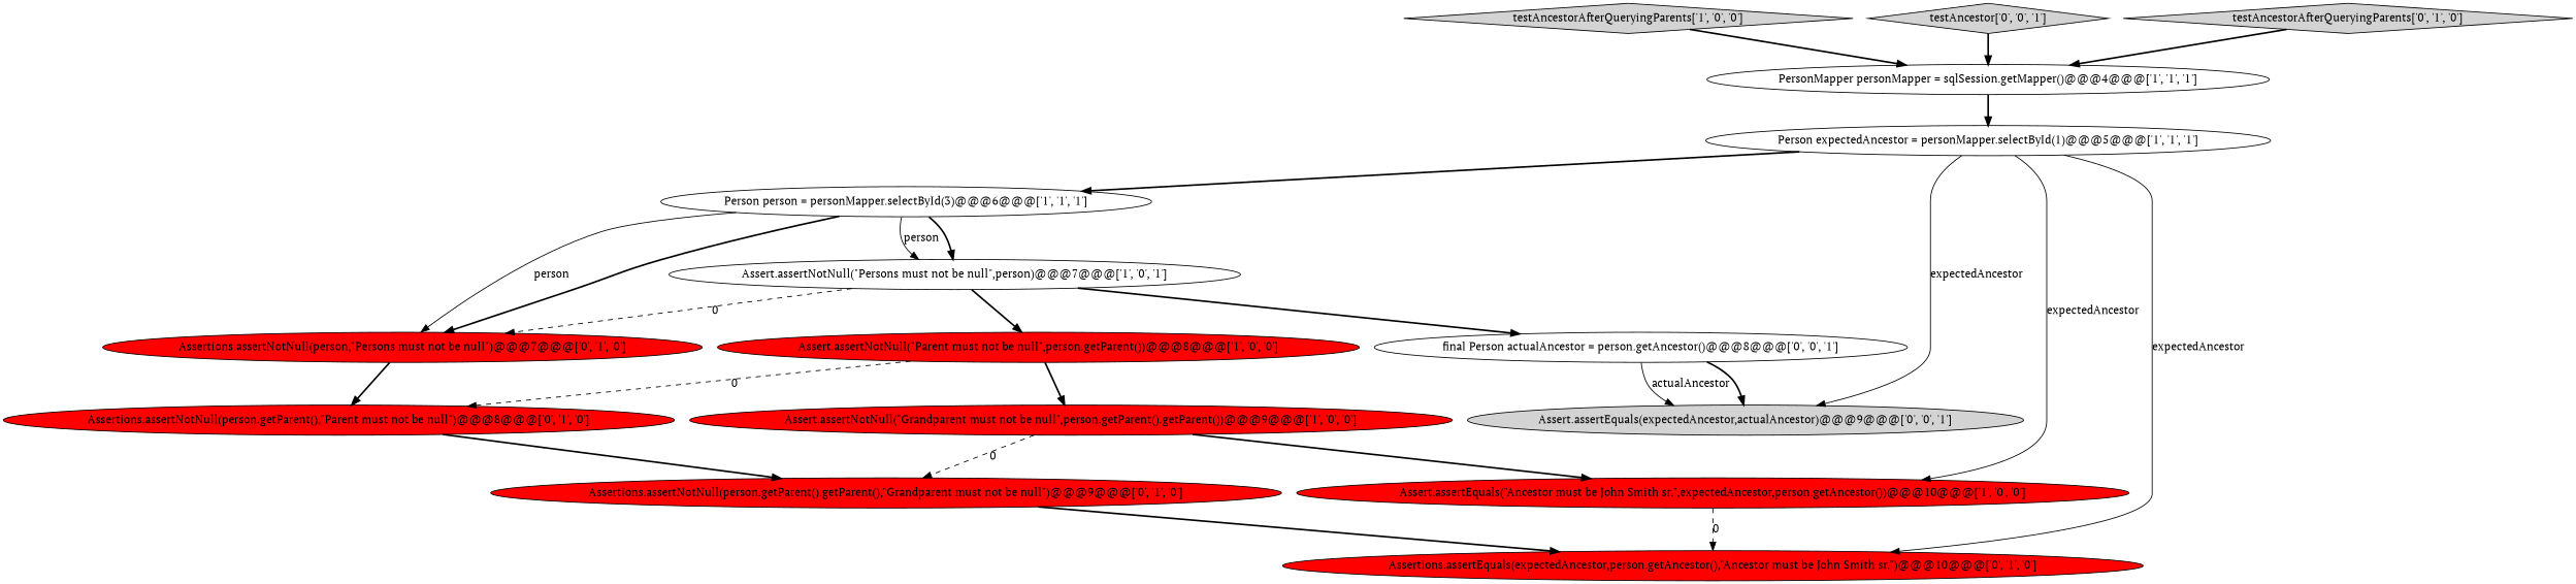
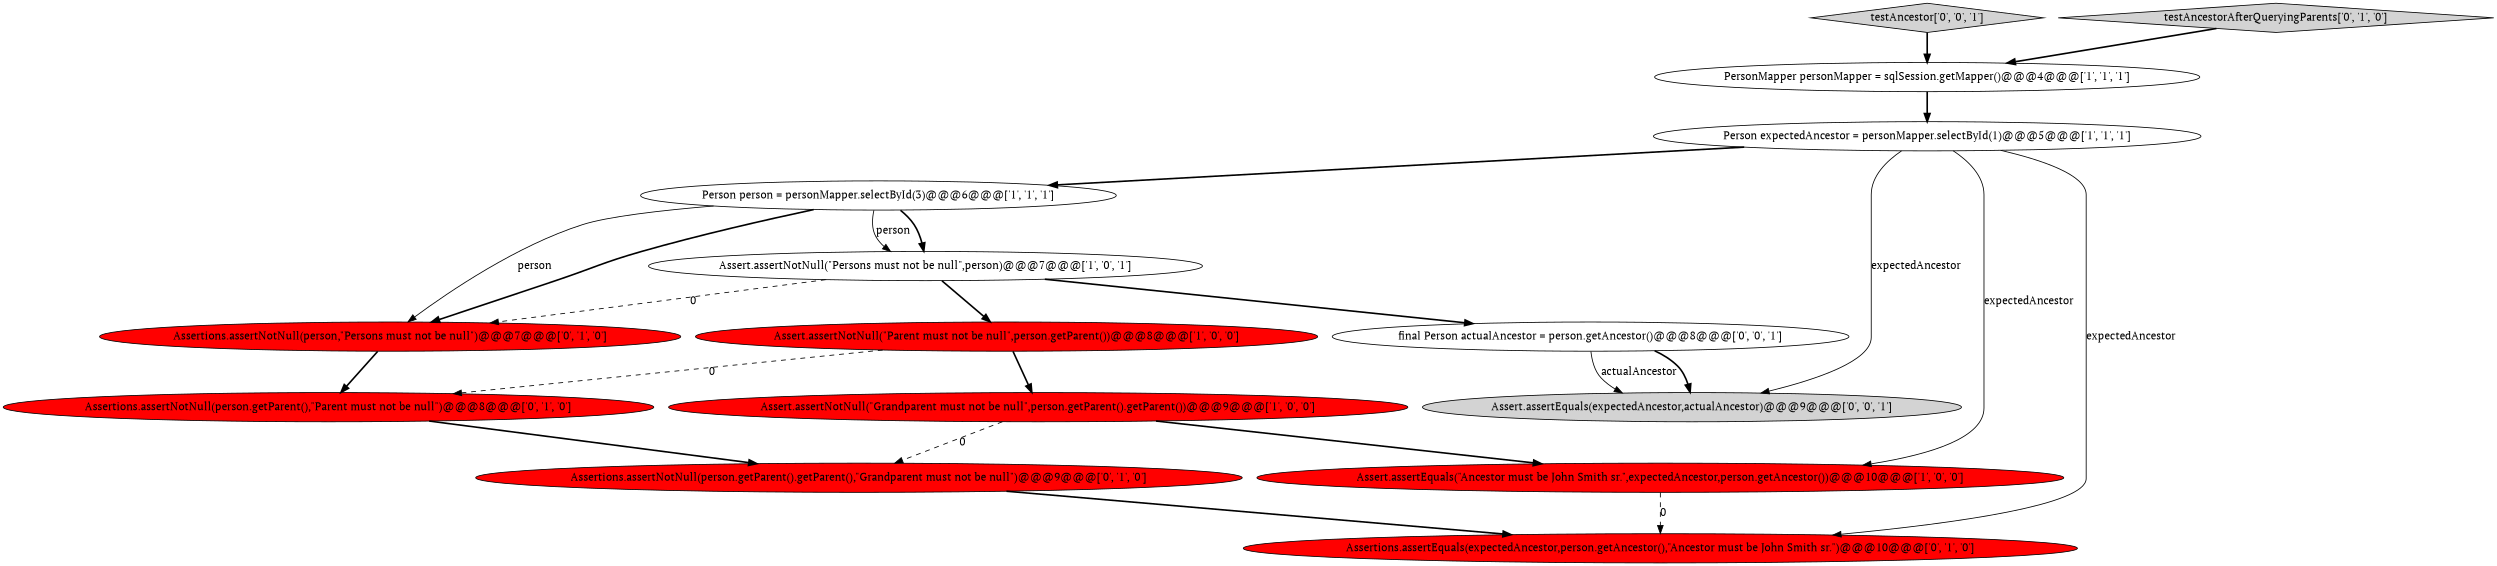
  digraph {
    fontname="PT Serif"
    node [fillcolor=red shape=ellipse style=filled fontname="PT Serif"]
    edge [style=bold fontname="PT Serif"]
    n1 [fillcolor=white label="Assert.assertNotNull(\"Persons must not be null\",person)@@@7@@@['1', '0', '1']"]
    n2 [fillcolor=white label="final Person actualAncestor = person.getAncestor()@@@8@@@['0', '0', '1']"]
    n3 [label="Assert.assertNotNull(\"Parent must not be null\",person.getParent())@@@8@@@['1', '0', '0']"]
    n4 [label="Assertions.assertNotNull(person,\"Persons must not be null\")@@@7@@@['0', '1', '0']"]
    n5 [fillcolor=lightgray label="Assert.assertEquals(expectedAncestor,actualAncestor)@@@9@@@['0', '0', '1']"]
    n6 [label="Assertions.assertEquals(expectedAncestor,person.getAncestor(),\"Ancestor must be John Smith sr.\")@@@10@@@['0', '1', '0']"]
    n7 [label="Assertions.assertNotNull(person.getParent().getParent(),\"Grandparent must not be null\")@@@9@@@['0', '1', '0']"]
-   n8 [fillcolor=lightgray label="testAncestorAfterQueryingParents['1', '0', '0']" shape=diamond]
    n9 [fillcolor=white label="PersonMapper personMapper = sqlSession.getMapper()@@@4@@@['1', '1', '1']"]
    n10 [label="Assert.assertNotNull(\"Grandparent must not be null\",person.getParent().getParent())@@@9@@@['1', '0', '0']"]
    n11 [label="Assert.assertEquals(\"Ancestor must be John Smith sr.\",expectedAncestor,person.getAncestor())@@@10@@@['1', '0', '0']"]
    n12 [label="Assertions.assertNotNull(person.getParent(),\"Parent must not be null\")@@@8@@@['0', '1', '0']"]
    n13 [fillcolor=lightgray label="testAncestor['0', '0', '1']" shape=diamond]
    n14 [fillcolor=white label="Person expectedAncestor = personMapper.selectById(1)@@@5@@@['1', '1', '1']"]
    n15 [fillcolor=white label="Person person = personMapper.selectById(3)@@@6@@@['1', '1', '1']"]
    n16 [fillcolor=lightgray label="testAncestorAfterQueryingParents['0', '1', '0']" shape=diamond]
    n1 -> n2
    n1 -> n3
    n1 -> n4 [label=0 style=dashed]
    n2 -> n5 [label=actualAncestor style=solid]
    n2 -> n5
    n3 -> n10
    n3 -> n12 [label=0 style=dashed]
    n4 -> n12
    n7 -> n6
-   n8 -> n9
    n9 -> n14
    n10 -> n7 [label=0 style=dashed]
    n10 -> n11
    n11 -> n6 [label=0 style=dashed]
    n12 -> n7
    n13 -> n9
    n14 -> n5 [label=expectedAncestor style=solid]
    n14 -> n6 [label=expectedAncestor style=solid]
    n14 -> n11 [label=expectedAncestor style=solid]
    n14 -> n15
    n15 -> n1
    n15 -> n1 [label=person style=solid]
    n15 -> n4 [label=person style=solid]
    n15 -> n4
    n16 -> n9
  }
